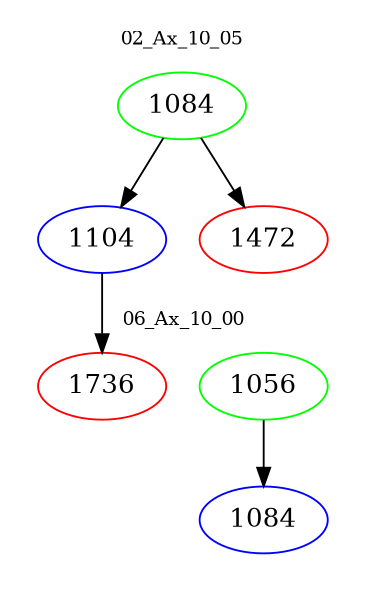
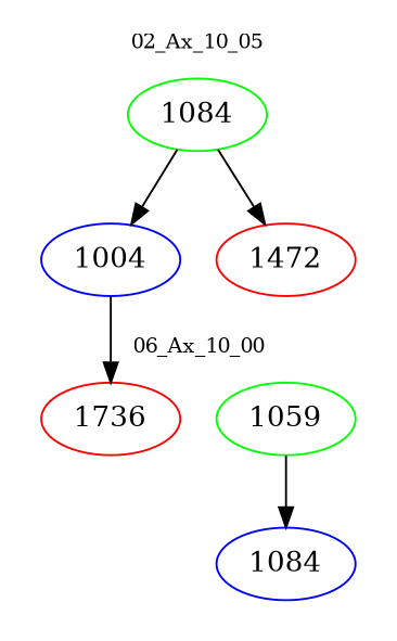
  digraph {
    node [color=green]
    edge [color=black]
    n1 [label=1084]
-   n2 [color=blue label=1104]
+   n2 [color=blue label=1004]
    n3 [color=red label=1472]
-   n4 [label=1056]
+   n4 [label=1059]
    n5 [color=blue label=1084]
    n6 [color=red label=1736]
    subgraph cluster_1 {
      color=white
      fontsize=10
      label="02_Ax_10_05"
      n1
      n2
      n3
    }
    subgraph cluster_2 {
      color=white
      fontsize=10
      label="06_Ax_10_00"
      n4
      n5
      n6
    }
    n1 -> n2
    n1 -> n3
    n2 -> n6
    n4 -> n5
  }
